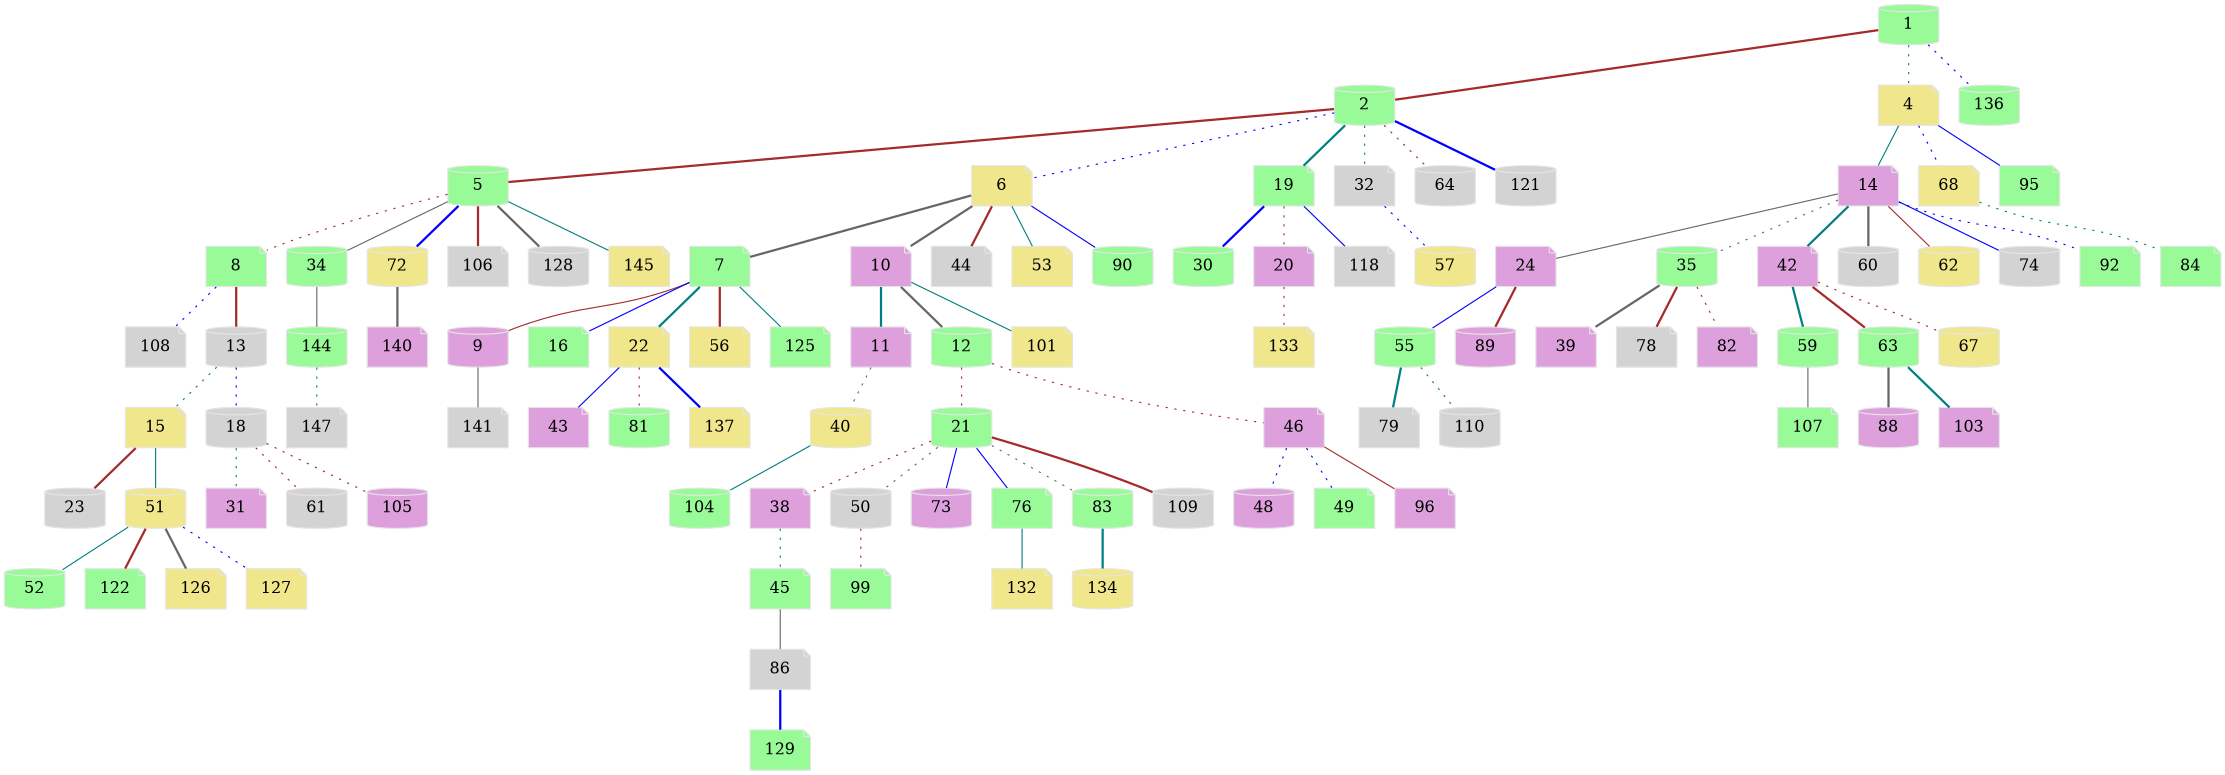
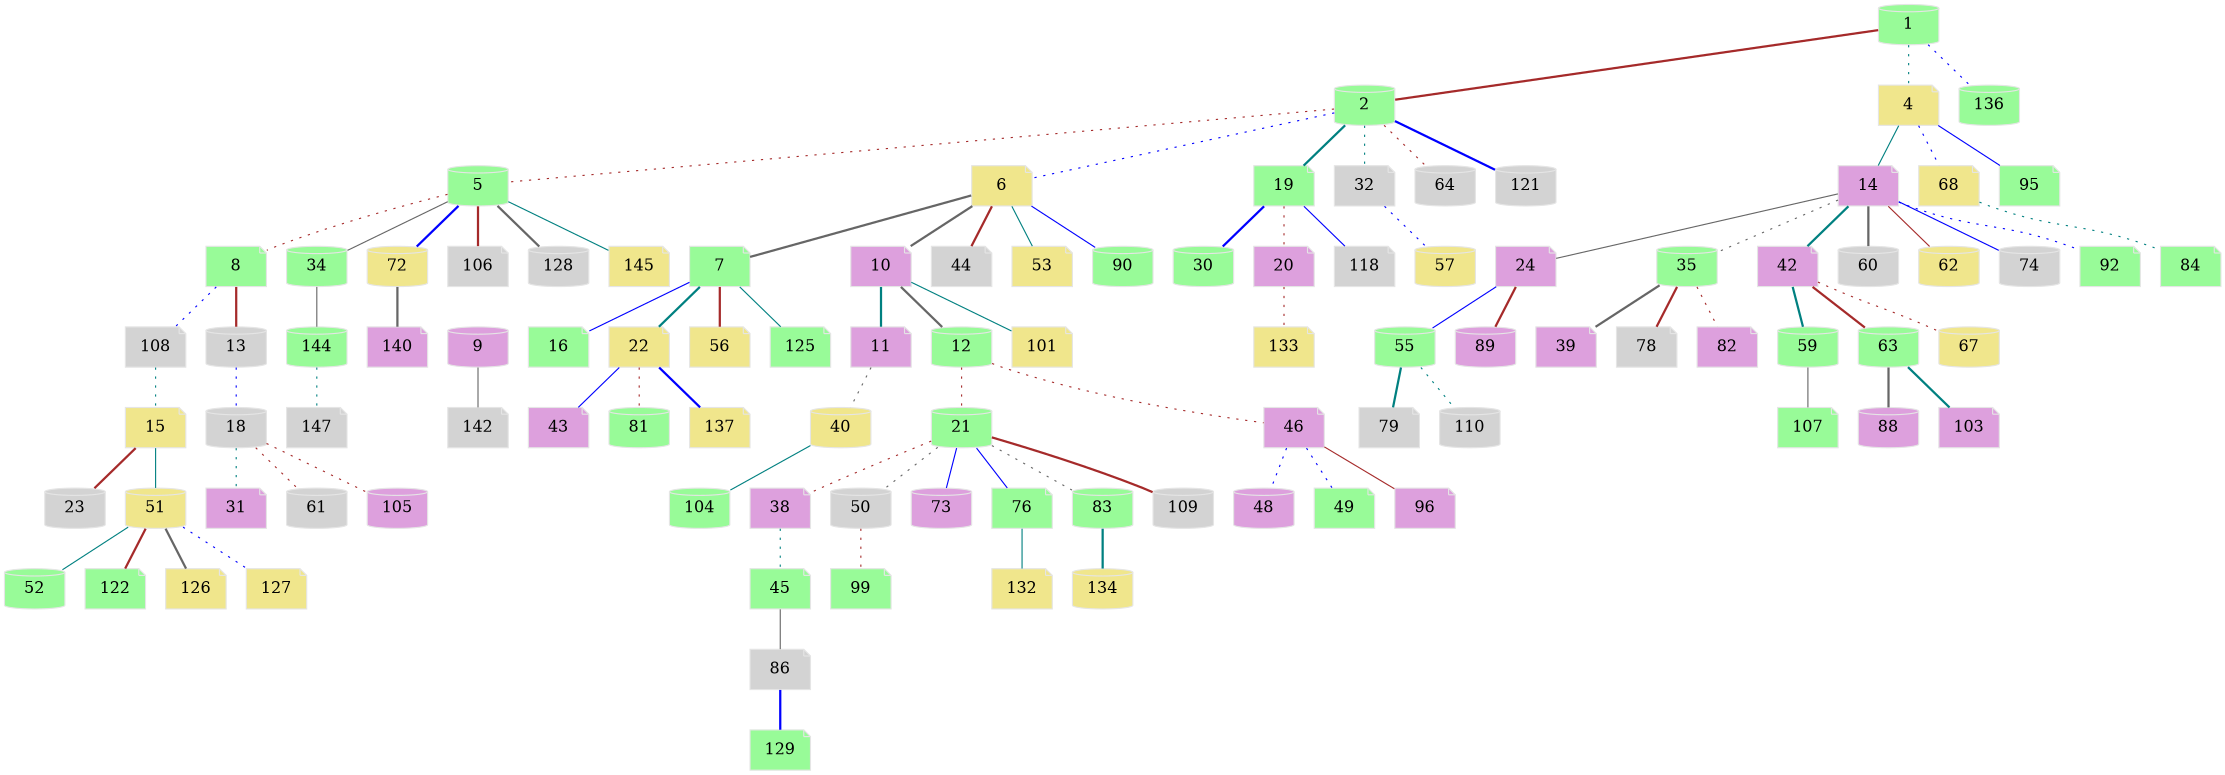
  graph {
    node [color=gray90 fillcolor=palegreen shape=note style=filled]
    edge [color=brown style=dotted]
    1 [shape=cylinder super="+27"]
    2 [shape=cylinder super="+3"]
    4 [fillcolor=khaki super="+41"]
    136 [shape=cylinder]
    5 [shape=cylinder super="+17"]
    6 [fillcolor=khaki super="+29"]
    19 [super="+33"]
    32 [fillcolor=lightgrey super="+70"]
    64 [fillcolor=lightgrey shape=cylinder]
    121 [fillcolor=lightgrey shape=cylinder]
    14 [fillcolor=plum super="+25"]
    68 [fillcolor=khaki super="+77"]
    95
    8 [super="+123"]
    34 [shape=cylinder super="+69"]
    72 [fillcolor=khaki shape=cylinder]
    106 [fillcolor=lightgrey super="+114"]
    128 [fillcolor=lightgrey shape=cylinder]
    145 [fillcolor=khaki]
    7 [super="+94"]
    10 [fillcolor=plum super="+71"]
    44 [fillcolor=lightgrey]
    53 [fillcolor=khaki]
    90 [shape=cylinder super="+115"]
    30 [shape=cylinder]
    20 [fillcolor=plum super="+124"]
    118 [fillcolor=lightgrey]
    57 [fillcolor=khaki shape=cylinder super="+87"]
    24 [fillcolor=plum super="+93"]
    35 [shape=cylinder super="+65"]
    42 [fillcolor=plum]
    60 [fillcolor=lightgrey shape=cylinder]
    62 [fillcolor=khaki shape=cylinder]
    74 [fillcolor=lightgrey shape=cylinder super="+117"]
    92
    84 [super="+131"]
    13 [fillcolor=lightgrey shape=cylinder]
    108 [fillcolor=lightgrey]
    144 [shape=cylinder]
    140 [fillcolor=plum super="+143"]
    9 [fillcolor=plum shape=cylinder super="+66"]
    16 [super="+26"]
    22 [fillcolor=khaki super="+54"]
    56 [fillcolor=khaki]
    125
    11 [fillcolor=plum super="+91"]
    12 [shape=cylinder super="+130"]
    101 [fillcolor=khaki]
-   141 [fillcolor=lightgrey]
+   141 [fillcolor=lightgrey label=142]
    43 [fillcolor=plum super="+75"]
    81 [shape=cylinder]
    137 [fillcolor=khaki super="+139"]
    15 [fillcolor=khaki super="+37"]
    18 [fillcolor=lightgrey shape=cylinder super="+28"]
    40 [fillcolor=khaki shape=cylinder super="+47"]
    21 [shape=cylinder super="+36"]
    46 [fillcolor=plum super="+116"]
    104 [shape=cylinder super="+149"]
    38 [fillcolor=plum]
    50 [fillcolor=lightgrey shape=cylinder]
    73 [fillcolor=plum shape=cylinder super="+85"]
    76 [super="+111"]
    83 [shape=cylinder]
    109 [fillcolor=lightgrey shape=cylinder]
    48 [fillcolor=plum shape=cylinder super="+120"]
    49 [super="+148"]
    96 [fillcolor=plum super="+113"]
    23 [fillcolor=lightgrey shape=cylinder super="+142"]
    51 [fillcolor=khaki shape=cylinder super="+98"]
    31 [fillcolor=plum]
    61 [fillcolor=lightgrey shape=cylinder]
    105 [fillcolor=plum shape=cylinder]
    55 [shape=cylinder super="+97"]
    89 [fillcolor=plum shape=cylinder]
    39 [fillcolor=plum super="+58"]
    78 [fillcolor=lightgrey super="+112"]
    82 [fillcolor=plum]
    59 [shape=cylinder super="+135"]
    63 [shape=cylinder super="+100"]
    67 [fillcolor=khaki shape=cylinder super="+80"]
    52 [shape=cylinder]
    122
    126 [fillcolor=khaki]
    127 [fillcolor=khaki]
    133 [fillcolor=khaki]
    45
    99
    132 [fillcolor=khaki super="+138"]
    134 [fillcolor=khaki shape=cylinder]
    79 [fillcolor=lightgrey super="+102"]
    110 [fillcolor=lightgrey shape=cylinder]
    147 [fillcolor=lightgrey]
    86 [fillcolor=lightgrey]
    107
    88 [fillcolor=plum shape=cylinder]
    103 [fillcolor=plum]
    129
    1 -- 2 [style=bold]
    1 -- 4 [color=teal]
    1 -- 136 [color=blue]
-   2 -- 5 [style=bold]
+   2 -- 5
    2 -- 6 [color=blue]
    2 -- 19 [color=teal style=bold]
    2 -- 32 [color=teal]
    2 -- 64
    2 -- 121 [color=blue style=bold]
    4 -- 14 [color=teal style=solid]
    4 -- 68 [color=blue]
    4 -- 95 [color=blue style=solid]
    5 -- 8
    5 -- 34 [color=gray40 style=solid]
    5 -- 72 [color=blue style=bold]
    5 -- 106 [style=bold]
    5 -- 128 [color=gray40 style=bold]
    5 -- 145 [color=teal style=solid]
    6 -- 7 [color=gray40 style=bold]
    6 -- 10 [color=gray40 style=bold]
    6 -- 44 [style=bold]
    6 -- 53 [color=teal style=solid]
    6 -- 90 [color=blue style=solid]
    19 -- 30 [color=blue style=bold]
    19 -- 20
    19 -- 118 [color=blue style=solid]
    32 -- 57 [color=blue]
    14 -- 24 [color=gray40 style=solid]
    14 -- 35 [color=gray40]
    14 -- 42 [color=teal style=bold]
    14 -- 60 [color=gray40 style=bold]
    14 -- 62 [style=solid]
    14 -- 74 [color=blue style=solid]
    14 -- 92 [color=blue]
    68 -- 84 [color=teal]
    8 -- 13 [style=bold]
    8 -- 108 [color=blue]
    34 -- 144 [color=gray40 style=solid]
    72 -- 140 [color=gray40 style=bold]
-   7 -- 9 [style=solid]
    7 -- 16 [color=blue style=solid]
    7 -- 22 [color=teal style=bold]
    7 -- 56 [style=bold]
    7 -- 125 [color=teal style=solid]
    10 -- 11 [color=teal style=bold]
    10 -- 12 [color=gray40 style=bold]
    10 -- 101 [color=teal style=solid]
    20 -- 133
    24 -- 55 [color=blue style=solid]
    24 -- 89 [style=bold]
    35 -- 39 [color=gray40 style=bold]
    35 -- 78 [style=bold]
    35 -- 82
    42 -- 59 [color=teal style=bold]
    42 -- 63 [style=bold]
    42 -- 67
-   13 -- 15 [color=teal]
+   108 -- 15 [color=teal]
    13 -- 18 [color=blue]
    144 -- 147 [color=teal]
    9 -- 141 [color=gray40 style=solid]
    22 -- 43 [color=blue style=solid]
    22 -- 81
    22 -- 137 [color=blue style=bold]
    11 -- 40 [color=gray40]
    12 -- 21
    12 -- 46
    15 -- 23 [style=bold]
    15 -- 51 [color=teal style=solid]
    18 -- 31 [color=teal]
    18 -- 61
    18 -- 105
    40 -- 104 [color=teal style=solid]
    21 -- 38
    21 -- 50 [color=gray40]
    21 -- 73 [color=blue style=solid]
    21 -- 76 [color=blue style=solid]
    21 -- 83 [color=gray40]
    21 -- 109 [style=bold]
    46 -- 48 [color=blue]
    46 -- 49 [color=blue]
    46 -- 96 [style=solid]
    38 -- 45 [color=teal]
    50 -- 99
    76 -- 132 [color=teal style=solid]
    83 -- 134 [color=teal style=bold]
    51 -- 52 [color=teal style=solid]
    51 -- 122 [style=bold]
    51 -- 126 [color=gray40 style=bold]
    51 -- 127 [color=blue]
    55 -- 79 [color=teal style=bold]
    55 -- 110 [color=teal]
    59 -- 107 [color=gray40 style=solid]
    63 -- 88 [color=gray40 style=bold]
    63 -- 103 [color=teal style=bold]
    45 -- 86 [color=gray40 style=solid]
    86 -- 129 [color=blue style=bold]
  }
